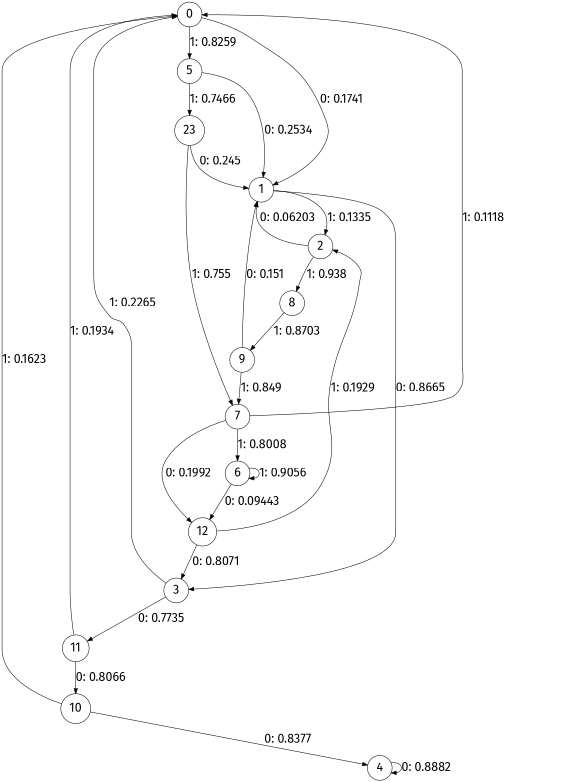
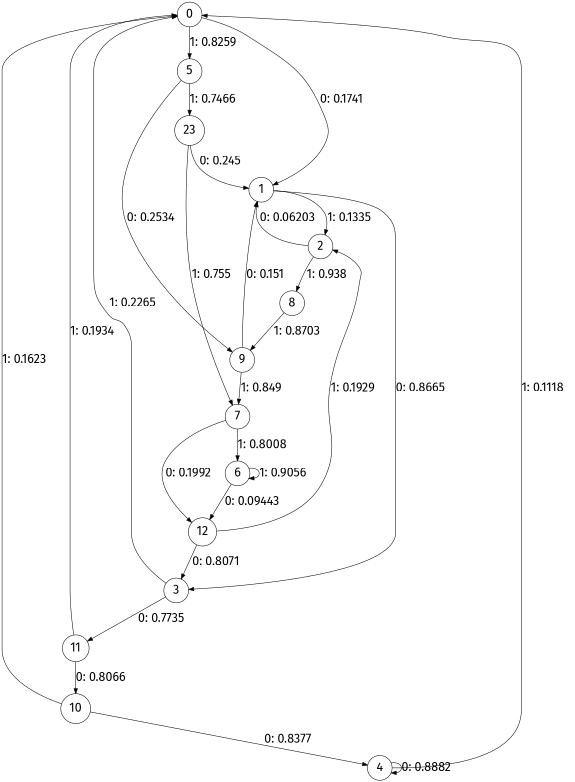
  digraph {
    fontname="Fira Sans"
    node [fontname="Fira Sans" fontsize=24 shape=circle]
    edge [fontname="Fira Sans" fontsize=24]
    0
    1
    5
    3
    2
    n6 [label=23]
    11
    8
    7
    10
    9
    4
    6
    12
    0 -> 1 [label="0: 0.1741   "]
    0 -> 5 [label="1: 0.8259   "]
    1 -> 3 [label="0: 0.8665   "]
    1 -> 2 [label="1: 0.1335   "]
-   5 -> 1 [label="0: 0.2534   "]
+   5 -> 9 [label="0: 0.2534   "]
    5 -> n6 [label="1: 0.7466   "]
    3 -> 0 [label="1: 0.2265   "]
    3 -> 11 [label="0: 0.7735   "]
    2 -> 1 [label="0: 0.06203  "]
    2 -> 8 [label="1: 0.938    "]
    n6 -> 1 [label="0: 0.245    "]
    n6 -> 7 [label="1: 0.755    "]
    11 -> 0 [label="1: 0.1934   "]
    11 -> 10 [label="0: 0.8066   "]
    8 -> 9 [label="1: 0.8703   "]
    7 -> 6 [label="1: 0.8008   "]
    7 -> 12 [label="0: 0.1992   "]
    10 -> 0 [label="1: 0.1623   "]
    10 -> 4 [label="0: 0.8377   "]
    9 -> 1 [label="0: 0.151    "]
    9 -> 7 [label="1: 0.849    "]
-   7 -> 0 [label="1: 0.1118   "]
+   4 -> 0 [label="1: 0.1118   "]
    4 -> 4 [label="0: 0.8882   "]
    6 -> 6 [label="1: 0.9056   "]
    6 -> 12 [label="0: 0.09443  "]
    12 -> 3 [label="0: 0.8071   "]
    12 -> 2 [label="1: 0.1929   "]
  }
